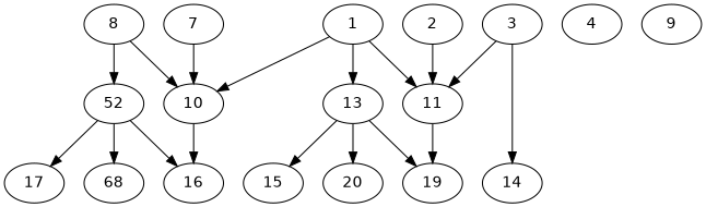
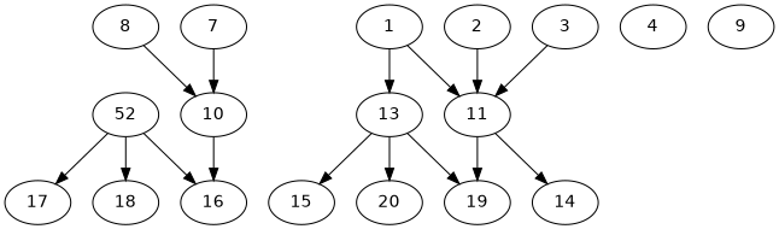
  digraph {
    fontname="DejaVu Sans"
    node [alpha=0.09 fontname="DejaVu Sans"]
    edge [fontname="DejaVu Sans"]
    1 [alpha=0.00 expect_size=33010688]
    10 [expect_size=16514048]
    11 [alpha=0.04 expect_size=51082240]
    13 [alpha=0.11 expect_size=11593728]
    16 [alpha=0.04 expect_size=19600384]
    14 [expect_size=33517568]
    19 [alpha=0.02 expect_size=6446080]
    20 [alpha=0.06 expect_size=25481216]
    15 [alpha=0.17 expect_size=40136704]
    2 [alpha=0.03 expect_size=46392320]
    3 [expect_size=16776192]
    4 [alpha=0.03 expect_size=39428096]
    n13 [alpha=0.02 expect_size=52045824 label=52]
    17 [alpha=0.12 expect_size=12396544]
-   18 [alpha=0.10 expect_size=22606848 label=68]
+   18 [alpha=0.10 expect_size=22606848]
    7 [alpha=0.04 expect_size=33582080]
    8 [alpha=0.13 expect_size=29922304]
    9 [alpha=0.08 expect_size=42044416]
-   1 -> 10
    1 -> 11
    1 -> 13
    10 -> 16
-   3 -> 14
+   11 -> 14
    11 -> 19
    13 -> 19
    13 -> 20
    13 -> 15
    2 -> 11
    3 -> 11
    n13 -> 16
    n13 -> 17
    n13 -> 18
    7 -> 10
    8 -> 10
-   8 -> n13
  }
